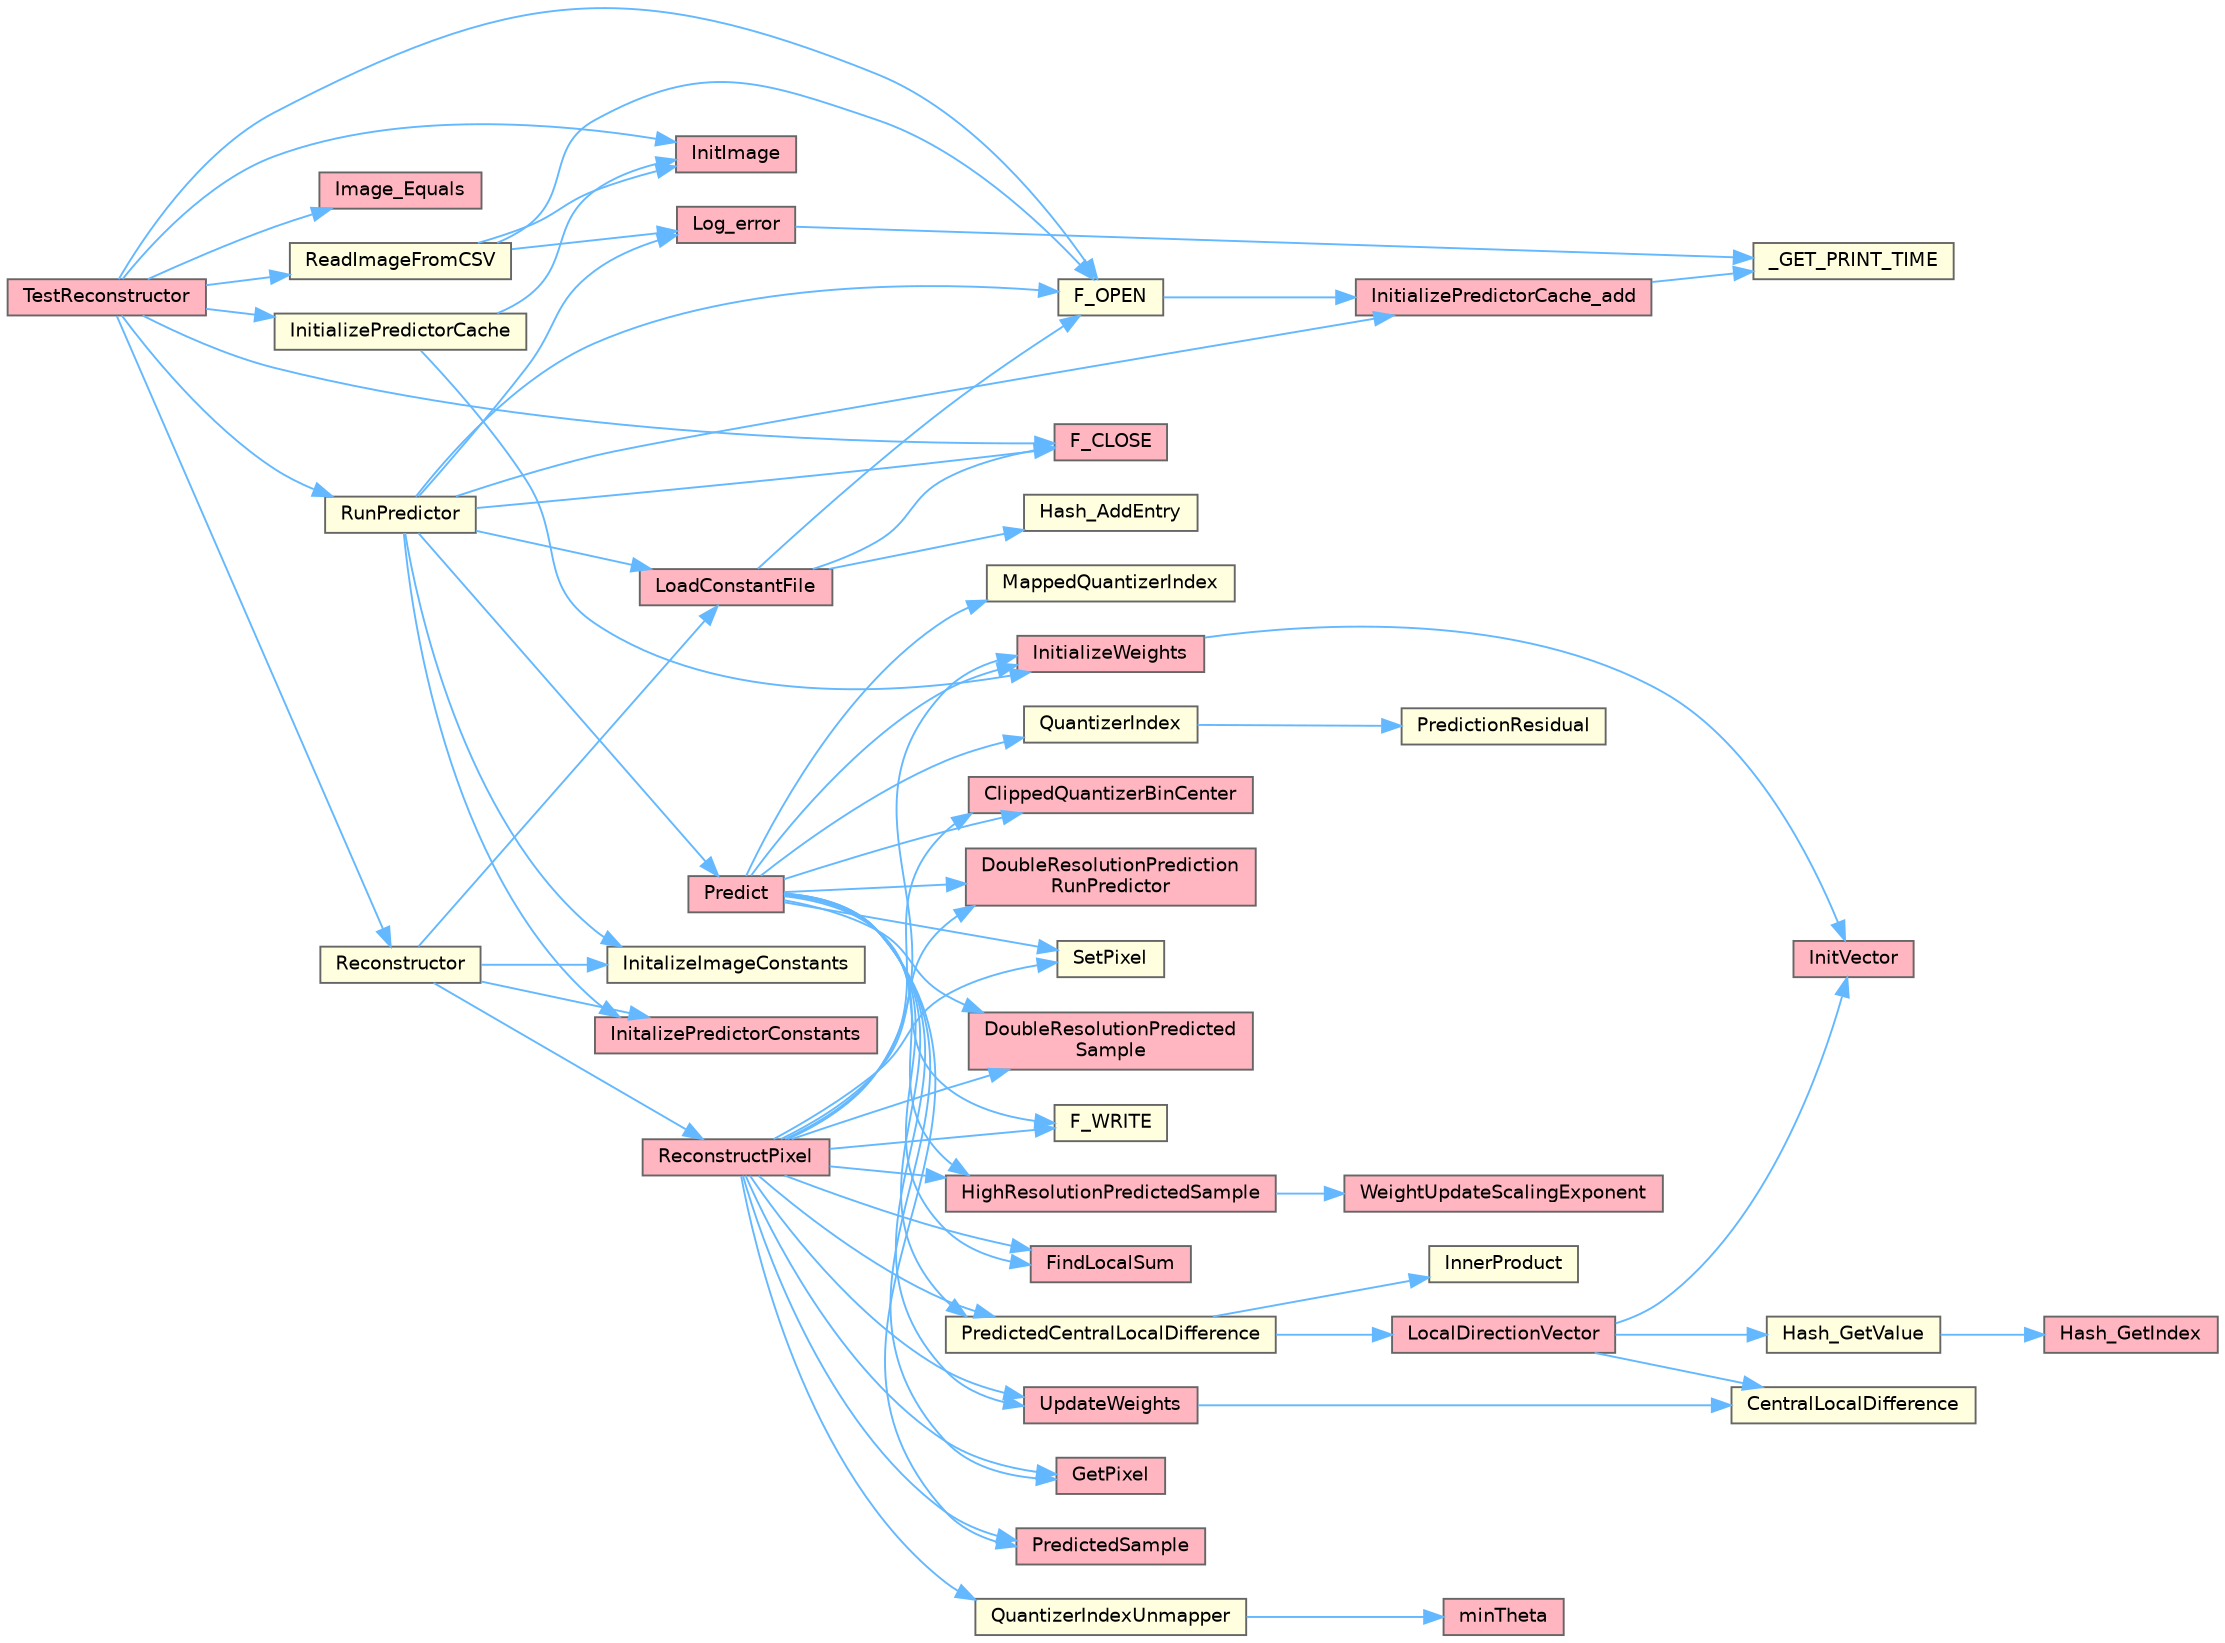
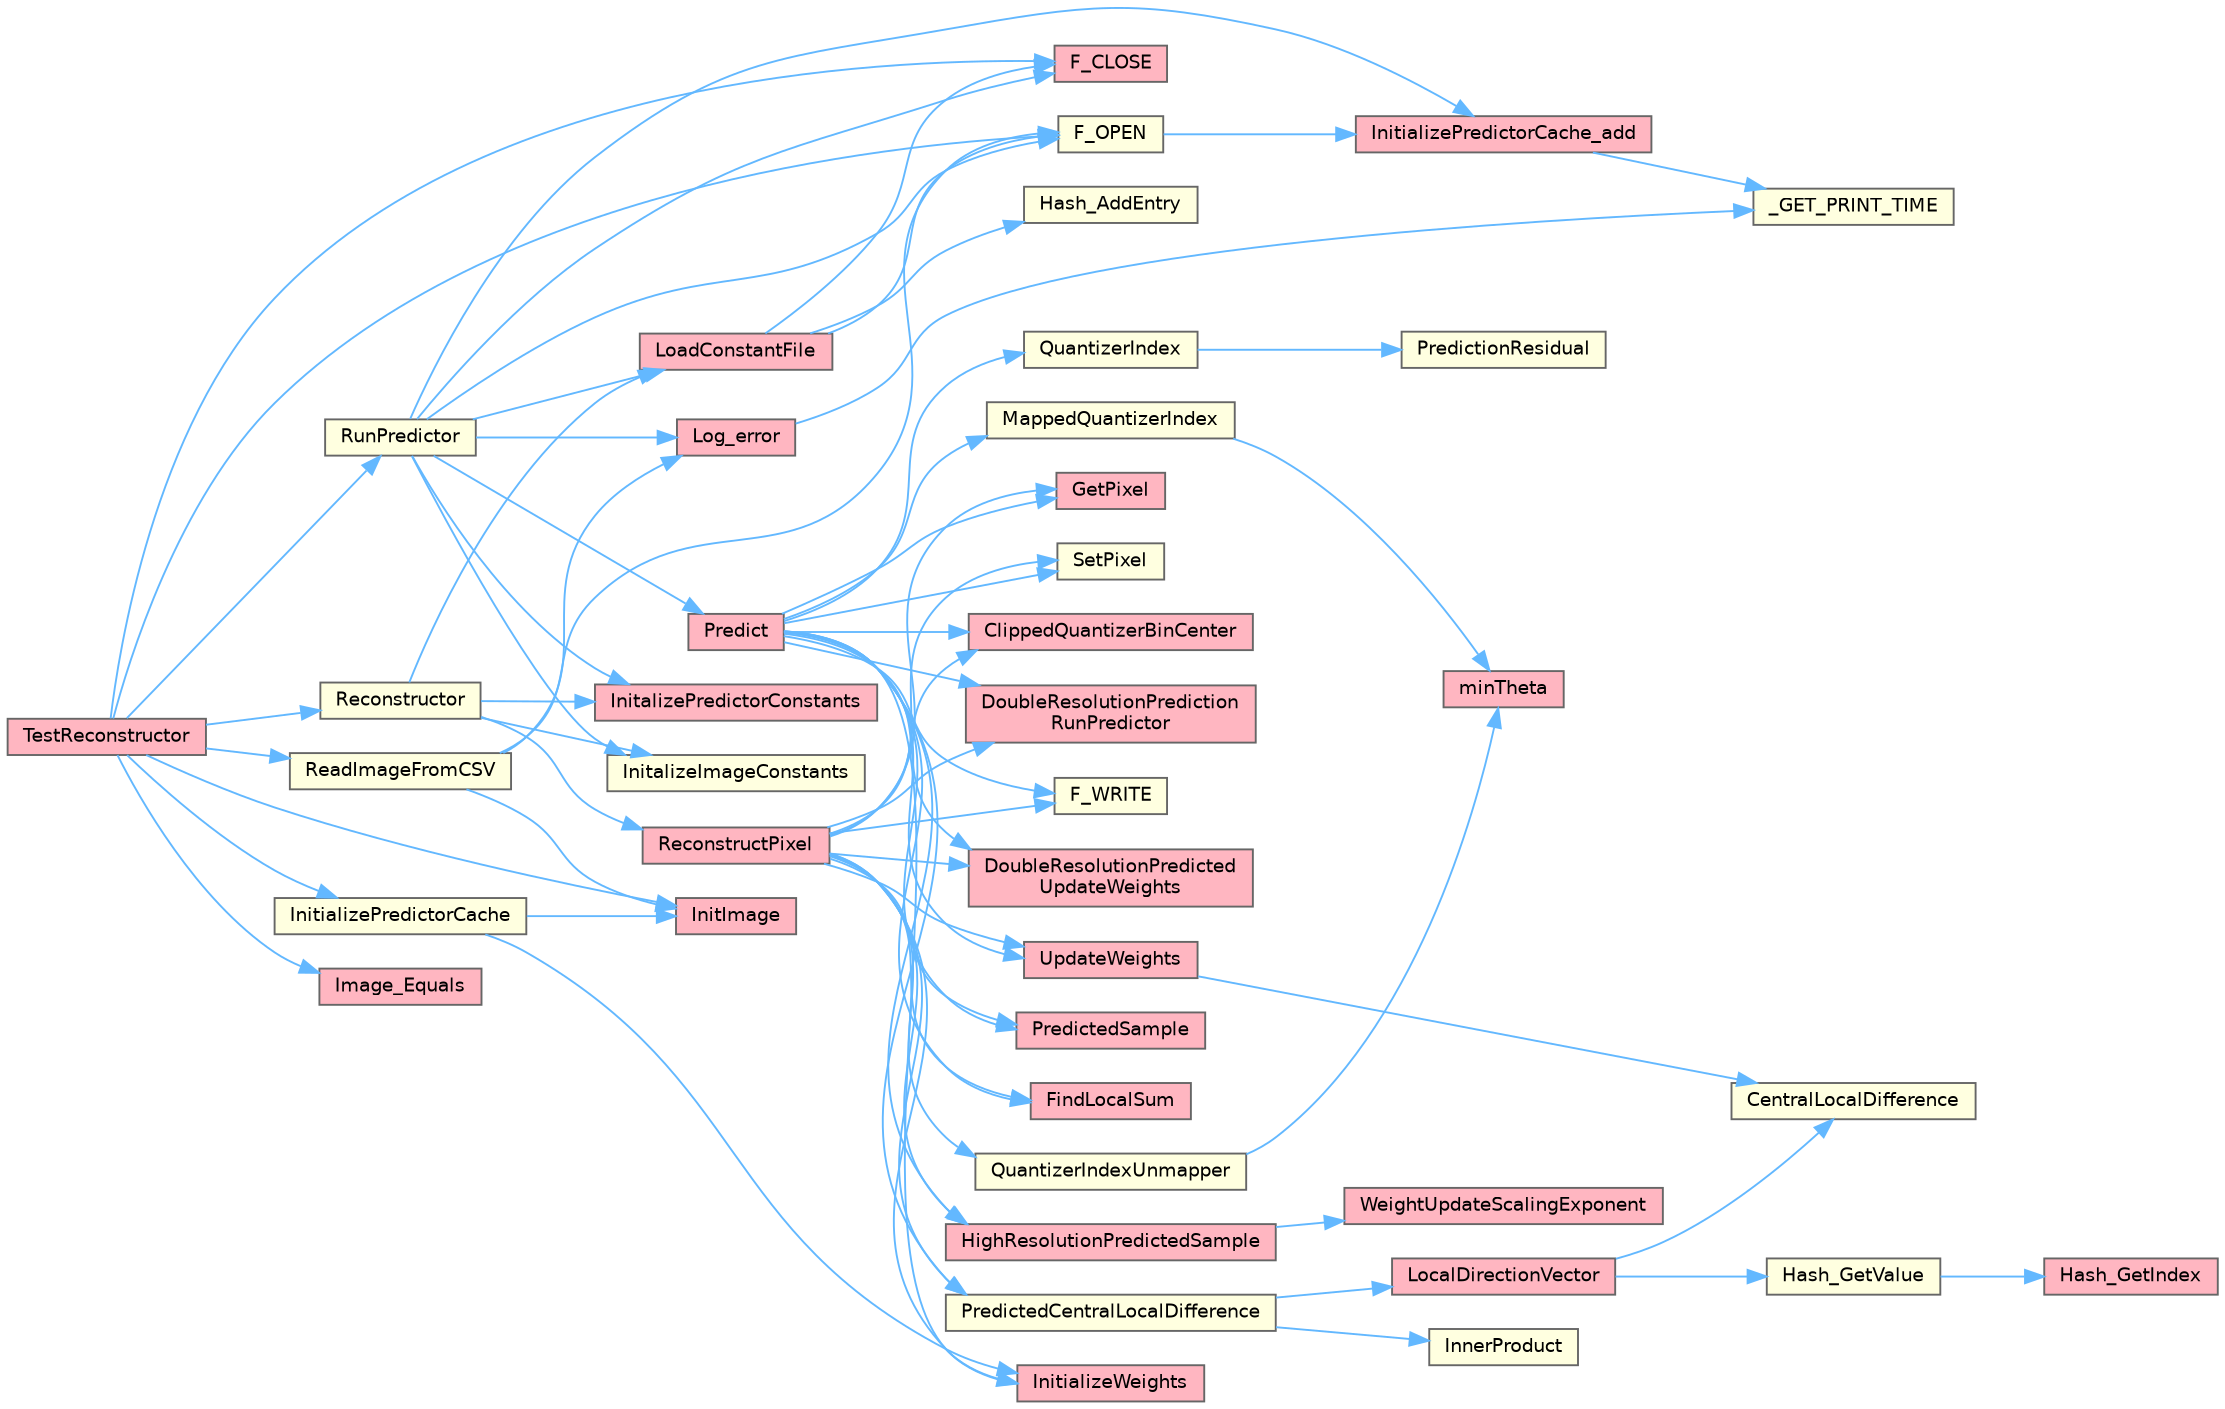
  digraph {
    rankdir=LR
    node [color=grey40 fillcolor=lightpink fontname=Helvetica fontsize=10 shape=box style=filled]
    edge [color=steelblue1 fontname=Helvetica fontsize=10 labelfontname=Helvetica labelfontsize=10 style=solid]
    n1 [color=gray40 fontcolor=black height=0.2 label=TestReconstructor width=0.4]
    n2 [height=0.2 label=F_CLOSE width=0.4]
    n3 [fillcolor=lightyellow height=0.2 label=F_OPEN width=0.4]
    n4 [height=0.2 label=Image_Equals width=0.4]
    n5 [fillcolor=lightyellow height=0.2 label=InitializePredictorCache width=0.4]
    n6 [height=0.2 label=InitImage width=0.4]
    n7 [fillcolor=lightyellow height=0.2 label=ReadImageFromCSV width=0.4]
    n8 [fillcolor=lightyellow height=0.2 label=Reconstructor width=0.4]
    n9 [fillcolor=lightyellow height=0.2 label=RunPredictor width=0.4]
    n10 [height=0.2 label=InitializePredictorCache_add width=0.4]
    n11 [height=0.2 label=InitializeWeights width=0.4]
    n12 [height=0.2 label=Log_error width=0.4]
    n13 [fillcolor=lightyellow height=0.2 label=InitalizeImageConstants width=0.4]
    n14 [height=0.2 label=InitalizePredictorConstants width=0.4]
    n15 [height=0.2 label=LoadConstantFile width=0.4]
    n16 [height=0.2 label=ReconstructPixel width=0.4]
    n17 [height=0.2 label=Predict width=0.4]
    n18 [fillcolor=lightyellow height=0.2 label=_GET_PRINT_TIME width=0.4]
-   n19 [height=0.2 label=InitVector width=0.4]
    n20 [fillcolor=lightyellow height=0.2 label=Hash_AddEntry width=0.4]
    n21 [height=0.2 label=ClippedQuantizerBinCenter width=0.4]
-   n22 [height=0.2 label="DoubleResolutionPredicted\lSample" width=0.4]
+   n22 [height=0.2 label="DoubleResolutionPredicted\lUpdateWeights" width=0.4]
    n23 [height=0.2 label="DoubleResolutionPrediction\lRunPredictor" width=0.4]
    n24 [fillcolor=lightyellow height=0.2 label=F_WRITE width=0.4]
    n25 [height=0.2 label=FindLocalSum width=0.4]
    n26 [height=0.2 label=GetPixel width=0.4]
    n27 [height=0.2 label=HighResolutionPredictedSample width=0.4]
    n28 [fillcolor=lightyellow height=0.2 label=PredictedCentralLocalDifference width=0.4]
    n29 [height=0.2 label=PredictedSample width=0.4]
    n30 [fillcolor=lightyellow height=0.2 label=QuantizerIndexUnmapper width=0.4]
    n31 [fillcolor=lightyellow height=0.2 label=SetPixel width=0.4]
    n32 [height=0.2 label=UpdateWeights width=0.4]
    n33 [height=0.2 label=WeightUpdateScalingExponent width=0.4]
    n34 [fillcolor=lightyellow height=0.2 label=InnerProduct width=0.4]
    n35 [height=0.2 label=LocalDirectionVector width=0.4]
    n36 [height=0.2 label=minTheta width=0.4]
    n37 [fillcolor=lightyellow height=0.2 label=CentralLocalDifference width=0.4]
    n38 [fillcolor=lightyellow height=0.2 label=Hash_GetValue width=0.4]
    n39 [height=0.2 label=Hash_GetIndex width=0.4]
    n40 [fillcolor=lightyellow height=0.2 label=MappedQuantizerIndex width=0.4]
    n41 [fillcolor=lightyellow height=0.2 label=QuantizerIndex width=0.4]
    n42 [fillcolor=lightyellow height=0.2 label=PredictionResidual width=0.4]
    n1 -> n2
    n1 -> n3
    n1 -> n4
    n1 -> n5
    n1 -> n6
    n1 -> n7
    n1 -> n8
    n1 -> n9
    n3 -> n10
    n5 -> n6
    n5 -> n11
    n7 -> n3
    n7 -> n6
    n7 -> n12
    n8 -> n13
    n8 -> n14
    n8 -> n15
    n8 -> n16
    n9 -> n2
    n9 -> n3
    n9 -> n10
    n9 -> n12
    n9 -> n13
    n9 -> n14
    n9 -> n15
    n9 -> n17
    n10 -> n18
-   n11 -> n19
    n12 -> n18
    n15 -> n2
    n15 -> n3
    n15 -> n20
    n16 -> n11
    n16 -> n21
    n16 -> n22
    n16 -> n23
    n16 -> n24
    n16 -> n25
    n16 -> n26
    n16 -> n27
    n16 -> n28
    n16 -> n29
    n16 -> n30
    n16 -> n31
    n16 -> n32
    n17 -> n11
    n17 -> n21
    n17 -> n22
    n17 -> n23
    n17 -> n24
    n17 -> n25
    n17 -> n26
    n17 -> n27
    n17 -> n28
    n17 -> n29
    n17 -> n31
    n17 -> n32
    n17 -> n40
    n17 -> n41
    n27 -> n33
    n28 -> n34
    n28 -> n35
    n30 -> n36
    n32 -> n37
-   n35 -> n19
    n35 -> n37
    n35 -> n38
    n38 -> n39
+   n40 -> n36
    n41 -> n42
  }
